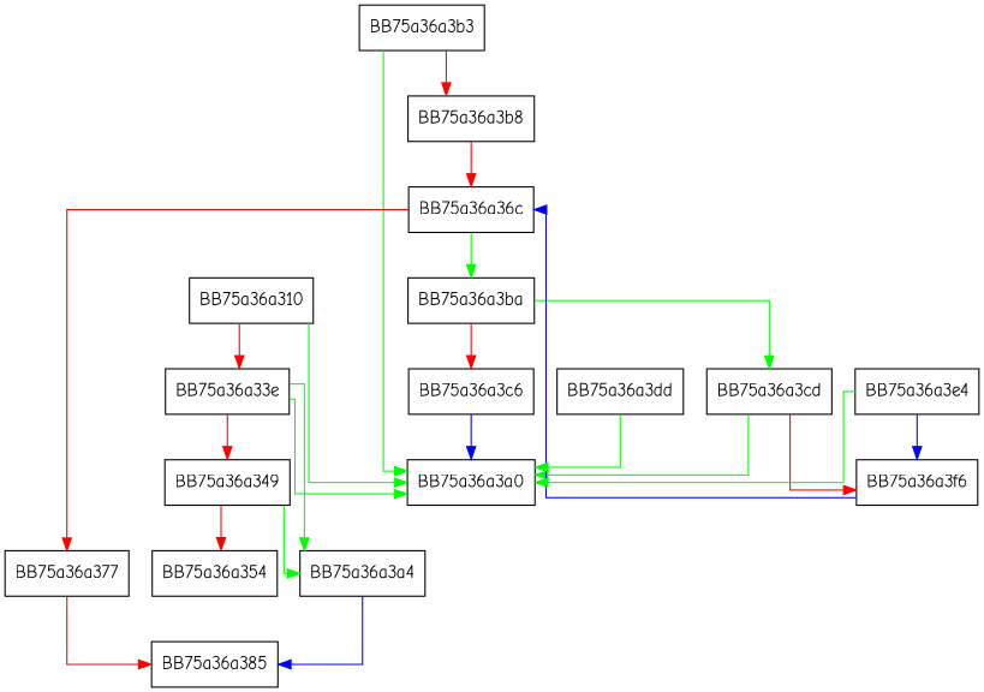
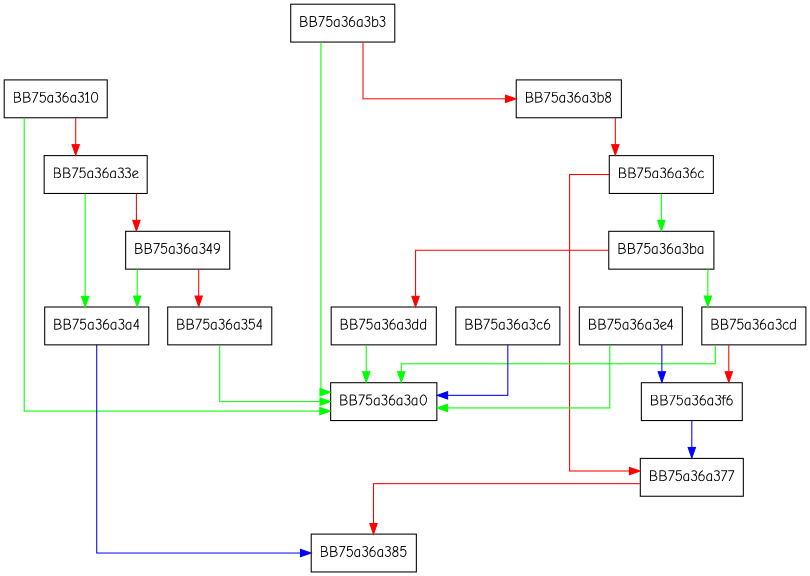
  digraph {
    fontname="Comic Neue"
    splines=ortho
    node [fontname="Comic Neue" shape=box]
    edge [color=green fontname="Comic Neue"]
    BB75a36a310
    BB75a36a3a0
    BB75a36a33e
    BB75a36a3a4
    BB75a36a349
    BB75a36a385
    BB75a36a354
    BB75a36a3b3
    BB75a36a3b8
    BB75a36a36c
    BB75a36a3ba
    BB75a36a377
    BB75a36a3cd
    BB75a36a3c6
    BB75a36a3f6
    BB75a36a3dd
    BB75a36a3e4
    BB75a36a310 -> BB75a36a3a0
    BB75a36a310 -> BB75a36a33e [color=red]
    BB75a36a33e -> BB75a36a3a4
    BB75a36a33e -> BB75a36a349 [color=red]
    BB75a36a3a4 -> BB75a36a385 [color=blue]
    BB75a36a349 -> BB75a36a3a4
    BB75a36a349 -> BB75a36a354 [color=red]
-   BB75a36a33e -> BB75a36a3a0
+   BB75a36a354 -> BB75a36a3a0
    BB75a36a3b3 -> BB75a36a3a0
    BB75a36a3b3 -> BB75a36a3b8 [color=red]
    BB75a36a3b8 -> BB75a36a36c [color=red]
    BB75a36a36c -> BB75a36a3ba
    BB75a36a36c -> BB75a36a377 [color=red]
    BB75a36a3ba -> BB75a36a3cd
-   BB75a36a3ba -> BB75a36a3c6 [color=red]
+   BB75a36a3ba -> BB75a36a3dd [color=red]
    BB75a36a377 -> BB75a36a385 [color=red]
    BB75a36a3cd -> BB75a36a3a0
    BB75a36a3cd -> BB75a36a3f6 [color=red]
    BB75a36a3c6 -> BB75a36a3a0 [color=blue]
-   BB75a36a3f6 -> BB75a36a36c [color=blue]
+   BB75a36a3f6 -> BB75a36a377 [color=blue]
    BB75a36a3dd -> BB75a36a3a0
    BB75a36a3e4 -> BB75a36a3a0
    BB75a36a3e4 -> BB75a36a3f6 [color=blue]
  }
